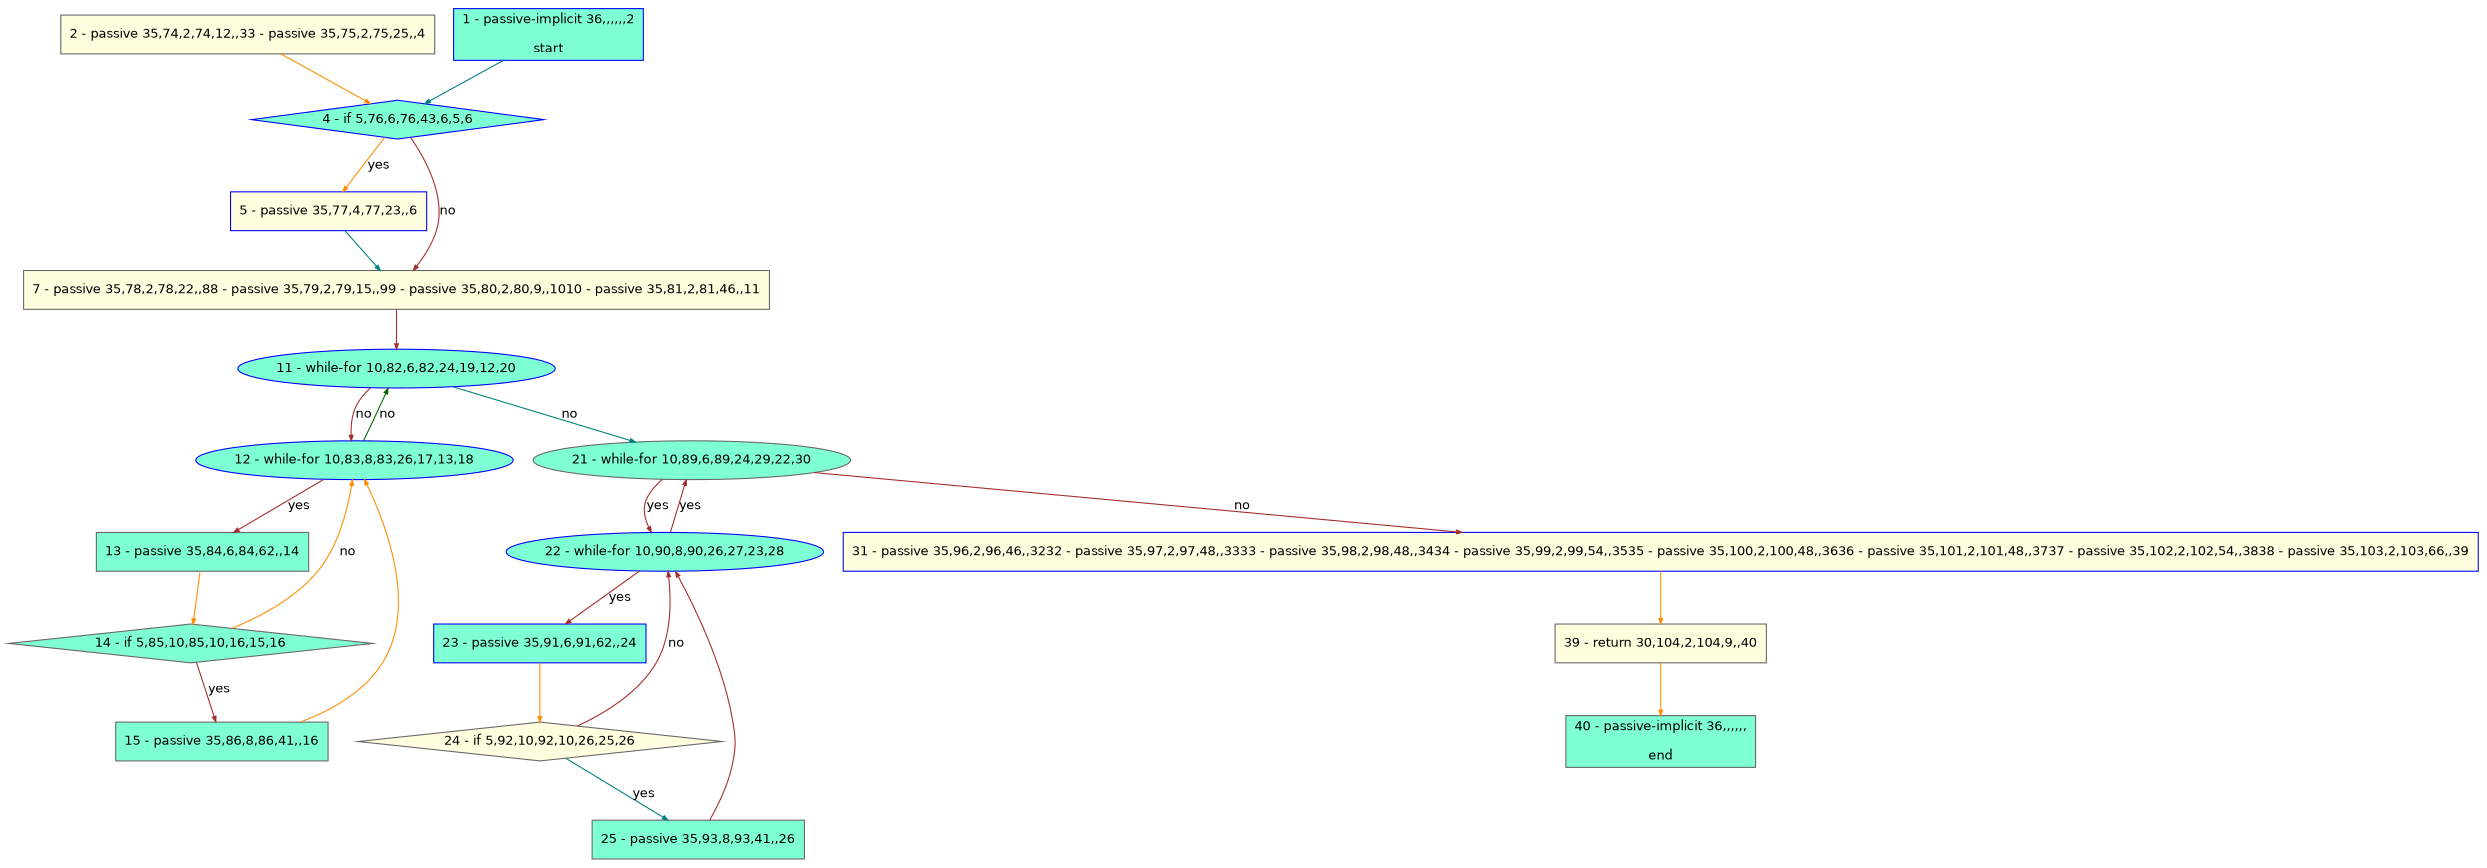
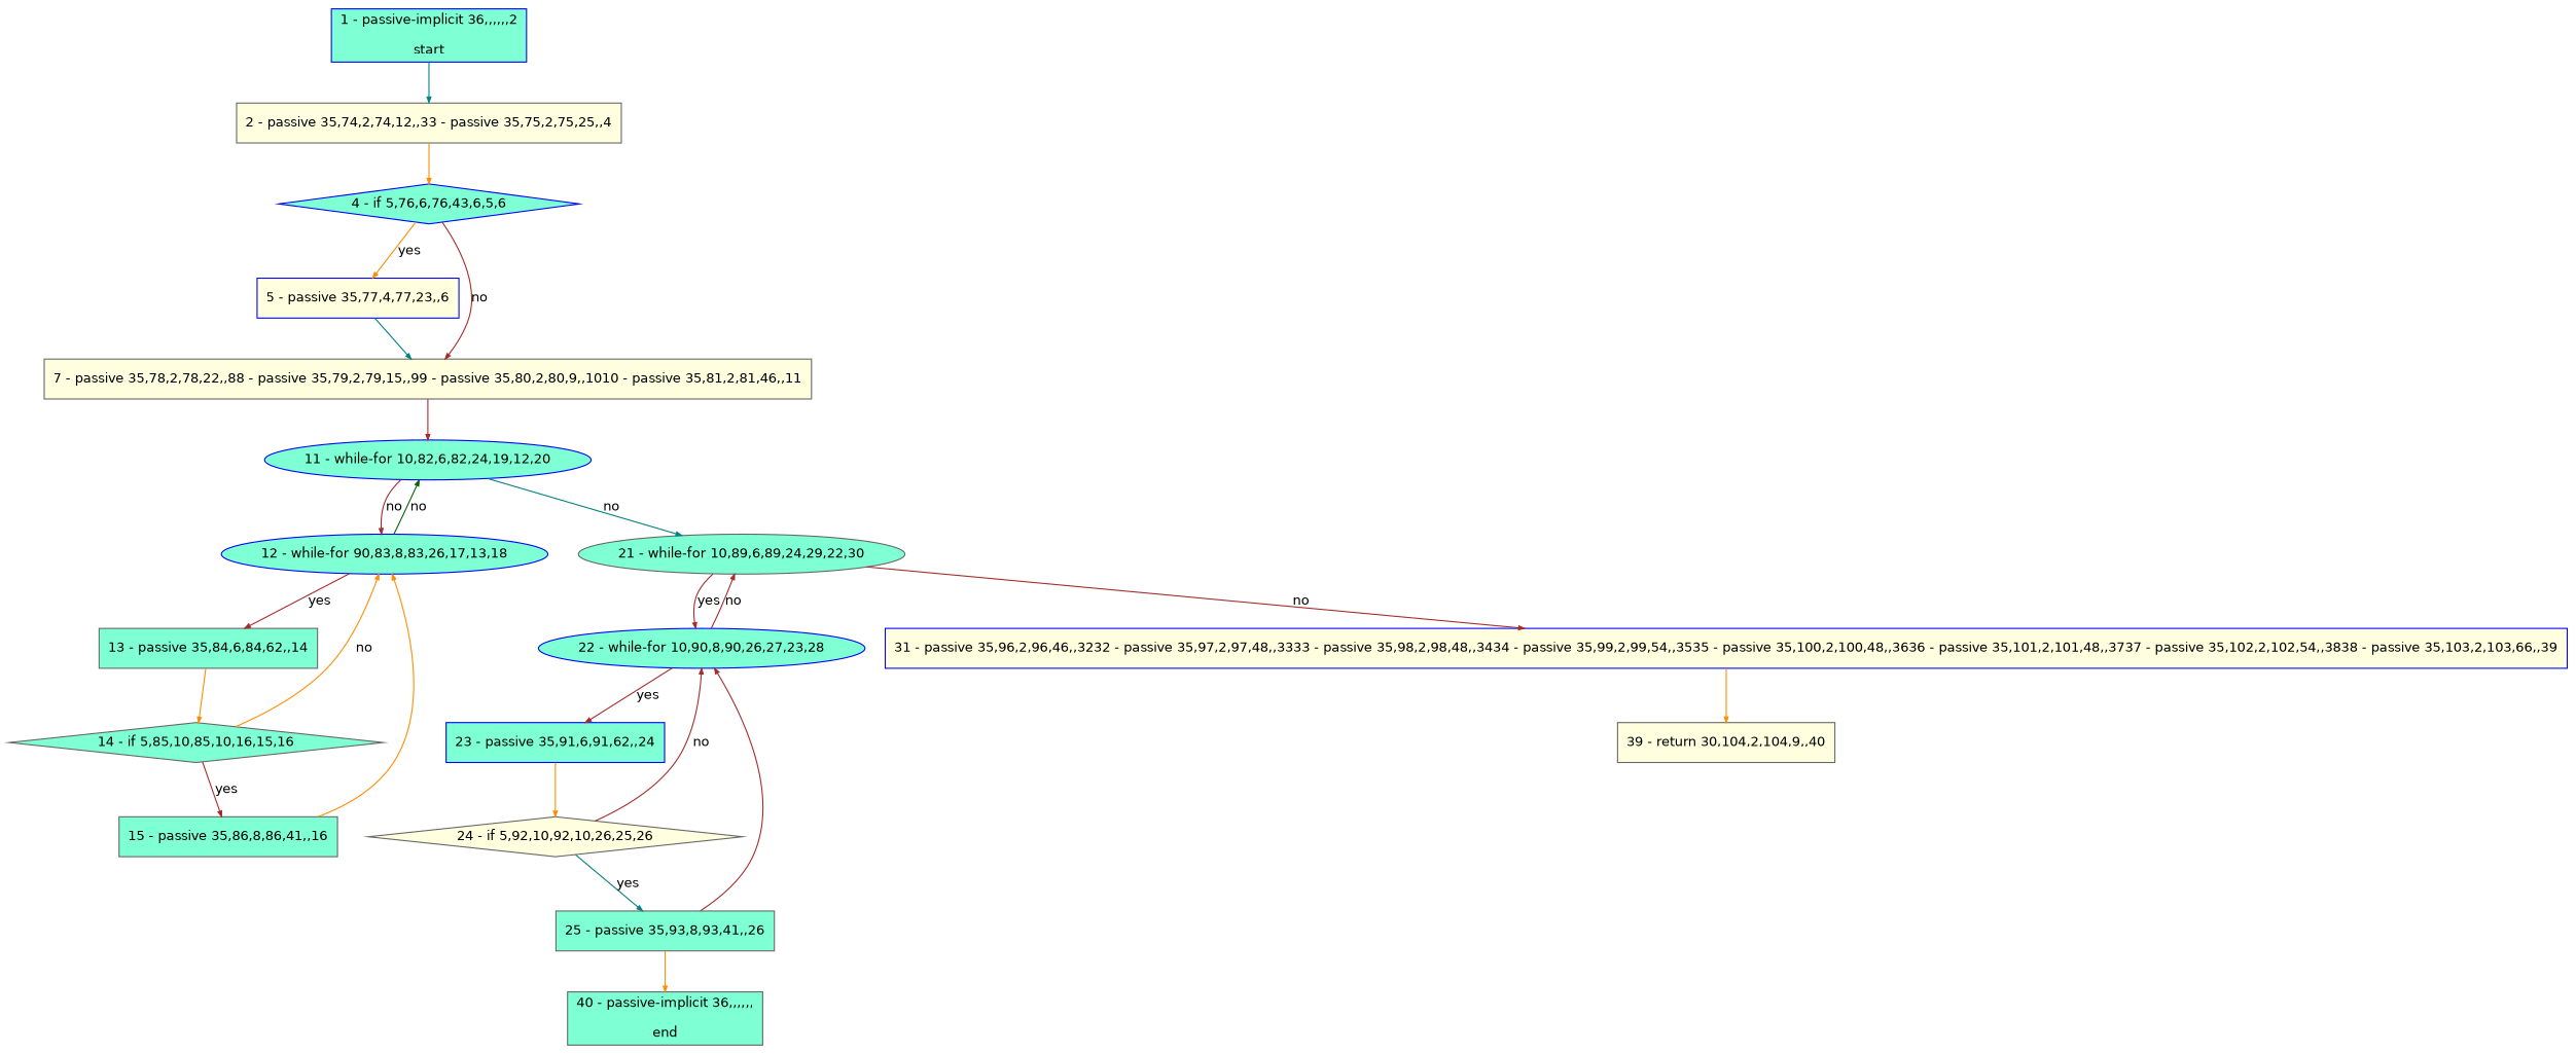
  digraph {
    bgcolor=white
    compound=true
    fillcolor="#FFFFCC"
    fontname="DejaVu Sans"
    fontsize=12
    pack=true
    packmode=clust
    style="rounded,filled"
    node [color=gray40 compound=true fillcolor=aquamarine fixedsize=false fontname="DejaVu Sans" fontsize=12 node_initialized=no shape=box style=filled]
    edge [arrowhead=normal arrowsize=0.5 arrowtail=none color=brown compound=true dir=forward fontcolor=black fontname="DejaVu Sans" fontsize=12]
    n1 [fillcolor=lightyellow label="2 - passive 35,74,2,74,12,,33 - passive 35,75,2,75,25,,4"]
    n2 [color=blue label="4 - if 5,76,6,76,43,6,5,6" shape=diamond]
    n3 [color=blue fillcolor=lightyellow label="5 - passive 35,77,4,77,23,,6"]
    n4 [fillcolor=lightyellow label="7 - passive 35,78,2,78,22,,88 - passive 35,79,2,79,15,,99 - passive 35,80,2,80,9,,1010 - passive 35,81,2,81,46,,11"]
    n5 [color=blue label="1 - passive-implicit 36,,,,,,2\n\nstart"]
    n6 [color=blue label="11 - while-for 10,82,6,82,24,19,12,20" shape=oval]
-   n7 [color=blue label="12 - while-for 10,83,8,83,26,17,13,18" shape=oval]
+   n7 [color=blue label="12 - while-for 90,83,8,83,26,17,13,18" shape=oval]
    n8 [label="21 - while-for 10,89,6,89,24,29,22,30" shape=oval]
    n9 [label="13 - passive 35,84,6,84,62,,14"]
    n10 [color=blue label="22 - while-for 10,90,8,90,26,27,23,28" shape=oval]
    n11 [color=blue fillcolor=lightyellow label="31 - passive 35,96,2,96,46,,3232 - passive 35,97,2,97,48,,3333 - passive 35,98,2,98,48,,3434 - passive 35,99,2,99,54,,3535 - passive 35,100,2,100,48,,3636 - passive 35,101,2,101,48,,3737 - passive 35,102,2,102,54,,3838 - passive 35,103,2,103,66,,39"]
    n12 [label="14 - if 5,85,10,85,10,16,15,16" shape=diamond]
    n13 [color=blue label="23 - passive 35,91,6,91,62,,24"]
    n14 [fillcolor=lightyellow label="39 - return 30,104,2,104,9,,40"]
    n15 [label="15 - passive 35,86,8,86,41,,16"]
    n16 [fillcolor=lightyellow label="24 - if 5,92,10,92,10,26,25,26" shape=diamond]
    n17 [label="40 - passive-implicit 36,,,,,,\n\nend"]
    n18 [label="25 - passive 35,93,8,93,41,,26"]
    n1 -> n2 [color=darkorange]
    n2 -> n3 [color=darkorange label=yes]
    n2 -> n4 [label=no]
    n3 -> n4 [color=teal]
    n4 -> n6
-   n5 -> n2 [color=teal]
+   n5 -> n1 [color=teal]
    n6 -> n7 [label=no]
    n6 -> n8 [color=teal label=no]
    n7 -> n6 [color=darkgreen label=no]
    n7 -> n9 [label=yes]
    n8 -> n10 [label=yes]
    n8 -> n11 [label=no]
    n9 -> n12 [color=darkorange]
-   n10 -> n8 [label=yes]
+   n10 -> n8 [label=no]
    n10 -> n13 [label=yes]
    n11 -> n14 [color=darkorange]
    n12 -> n7 [color=darkorange label=no]
    n12 -> n15 [label=yes]
    n13 -> n16 [color=darkorange]
-   n14 -> n17 [color=darkorange]
+   n18 -> n17 [color=darkorange]
    n15 -> n7 [color=darkorange]
    n16 -> n10 [label=no]
    n16 -> n18 [color=teal label=yes]
    n18 -> n10
  }
